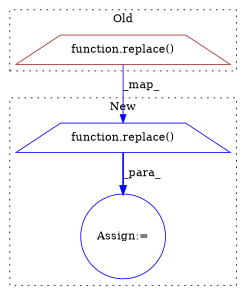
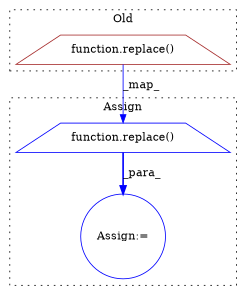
  digraph {
    node [a=75 l="8,19" shape=trapezium color=blue]
    edge [color=blue]
    n1 [label="function.replace()" s="3987,4009"]
    n2 [a=68 l=3 label="Assign:=" s=3984 shape=circle]
    n3 [label="function.replace()" s="2275,2297" color=brown]
    subgraph cluster_1 {
-     label=New
+     label=Assign
      style=dotted
      n1
      n2
    }
    subgraph cluster_2 {
      label=Old
      style=dotted
      n3
    }
    n1 -> n2 [label=_para_ style=bold]
    n3 -> n1 [label=_map_ style=solid]
  }
